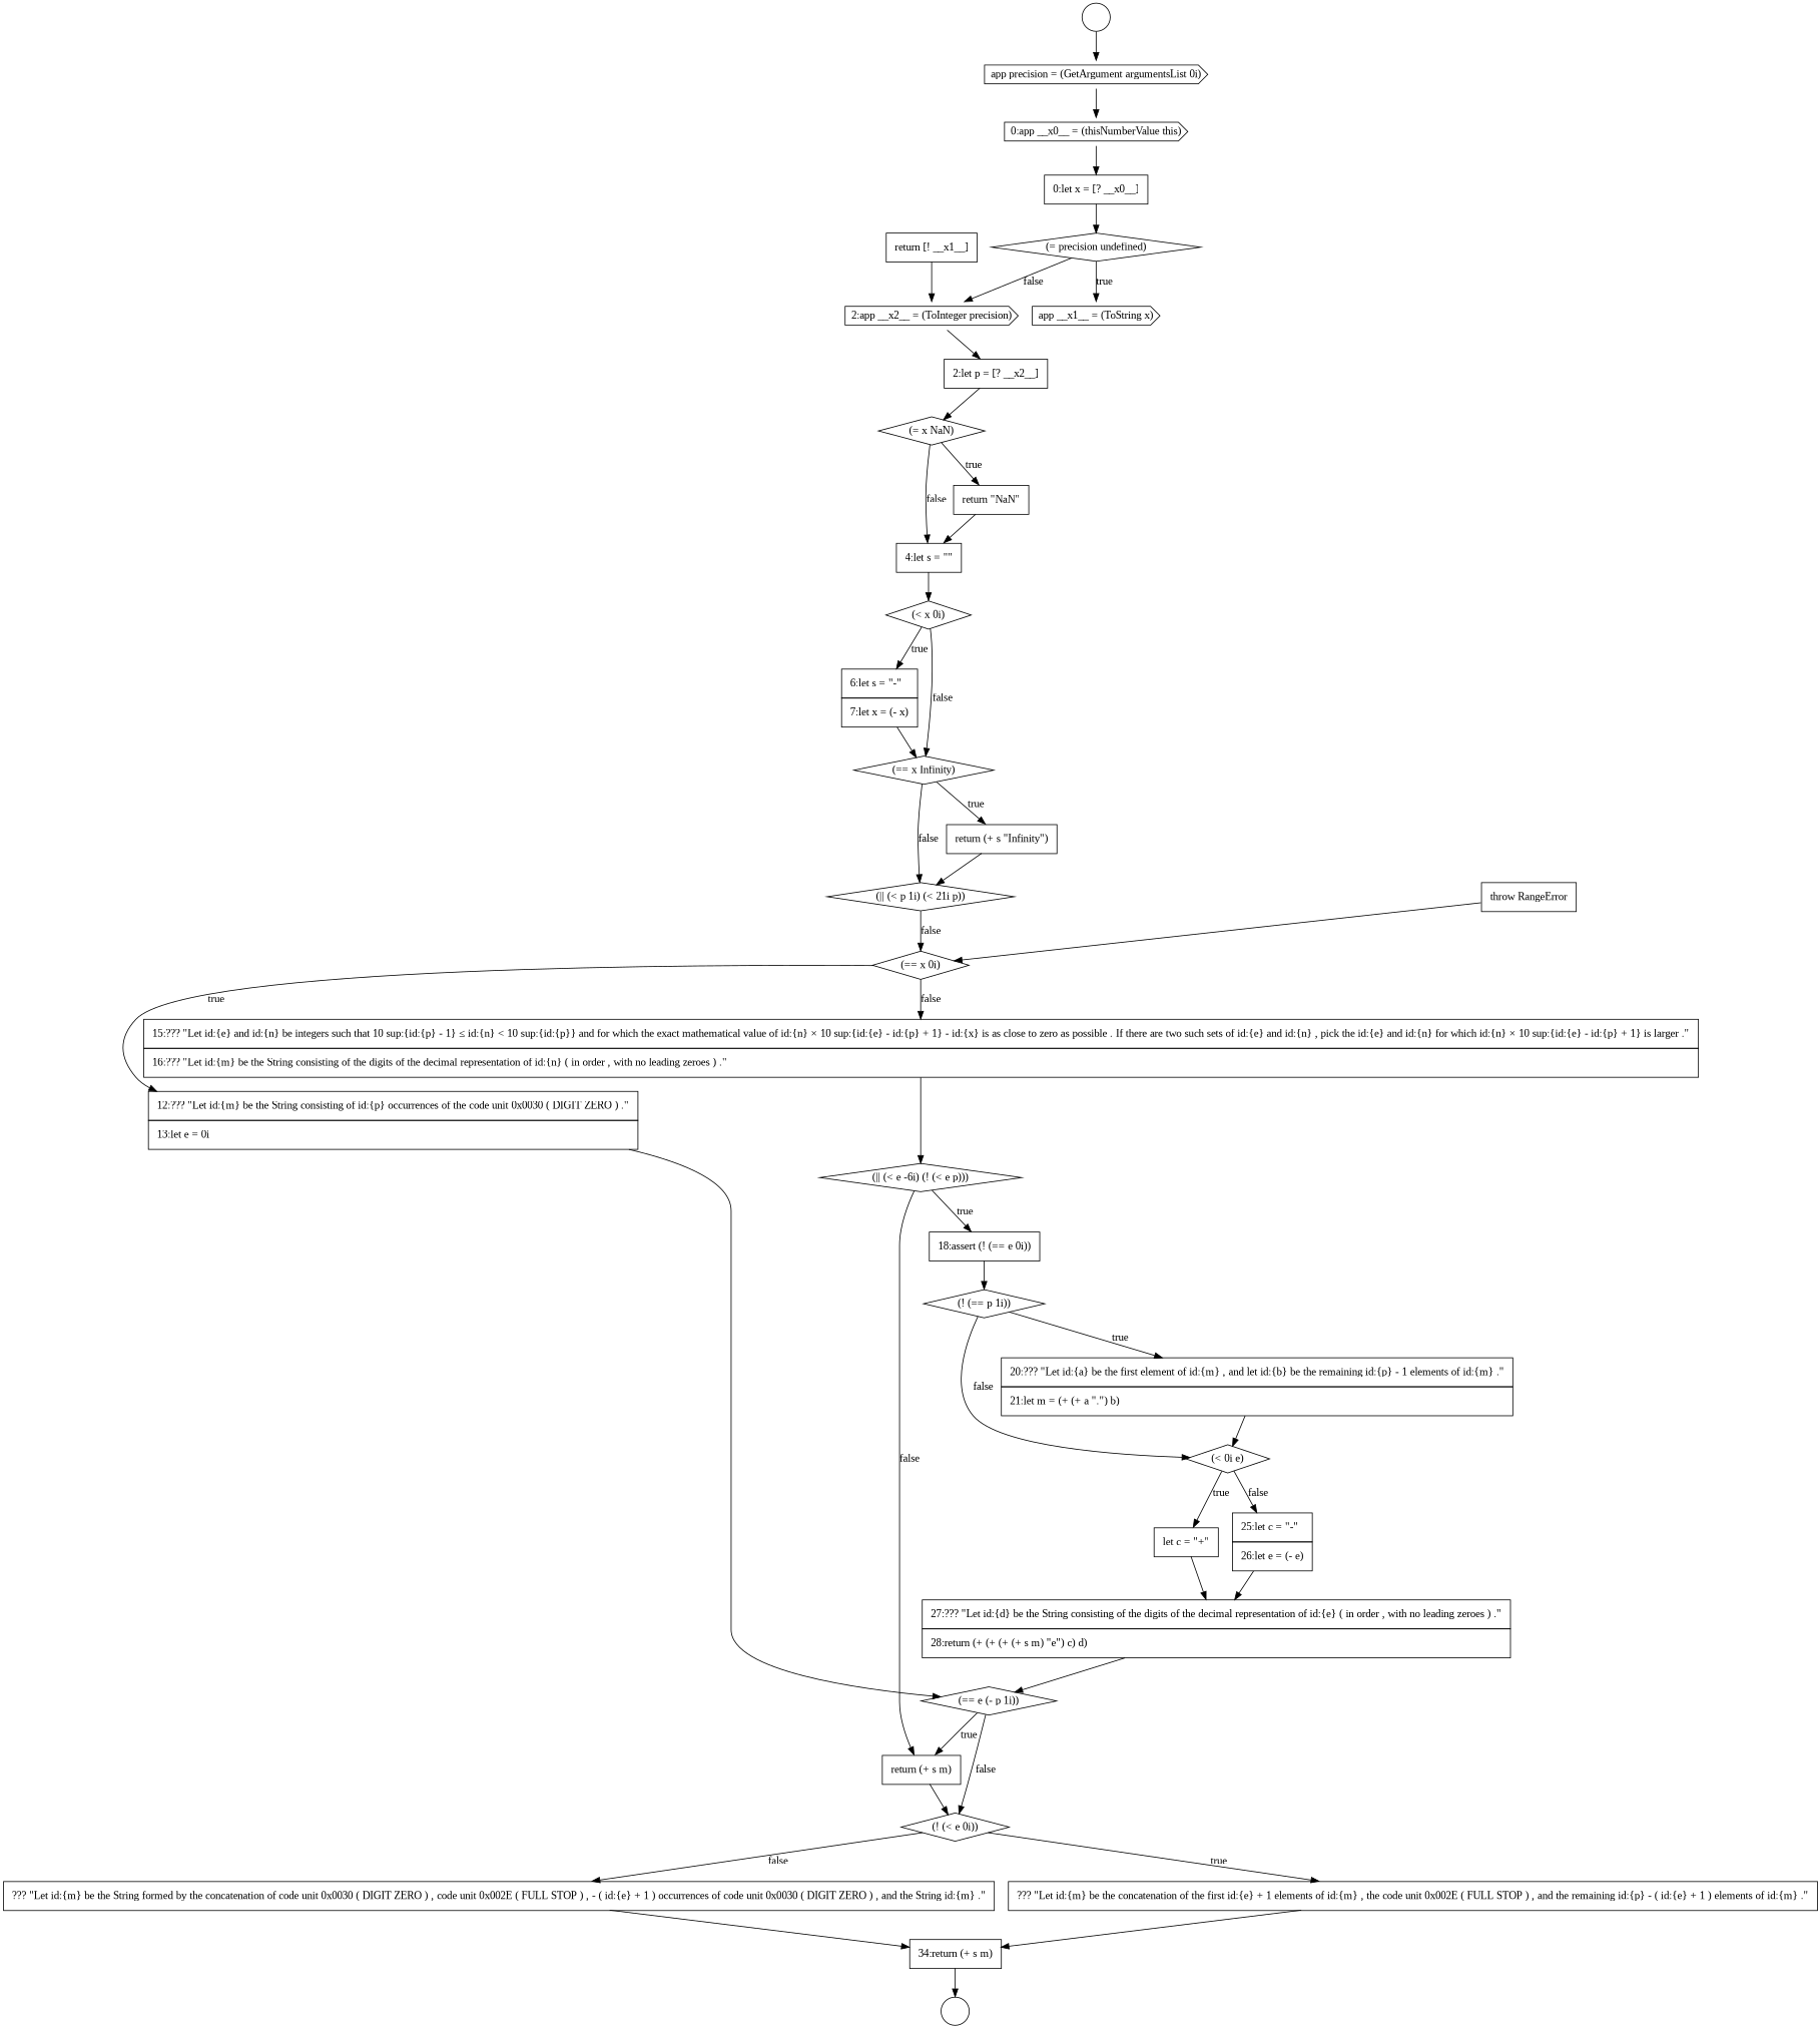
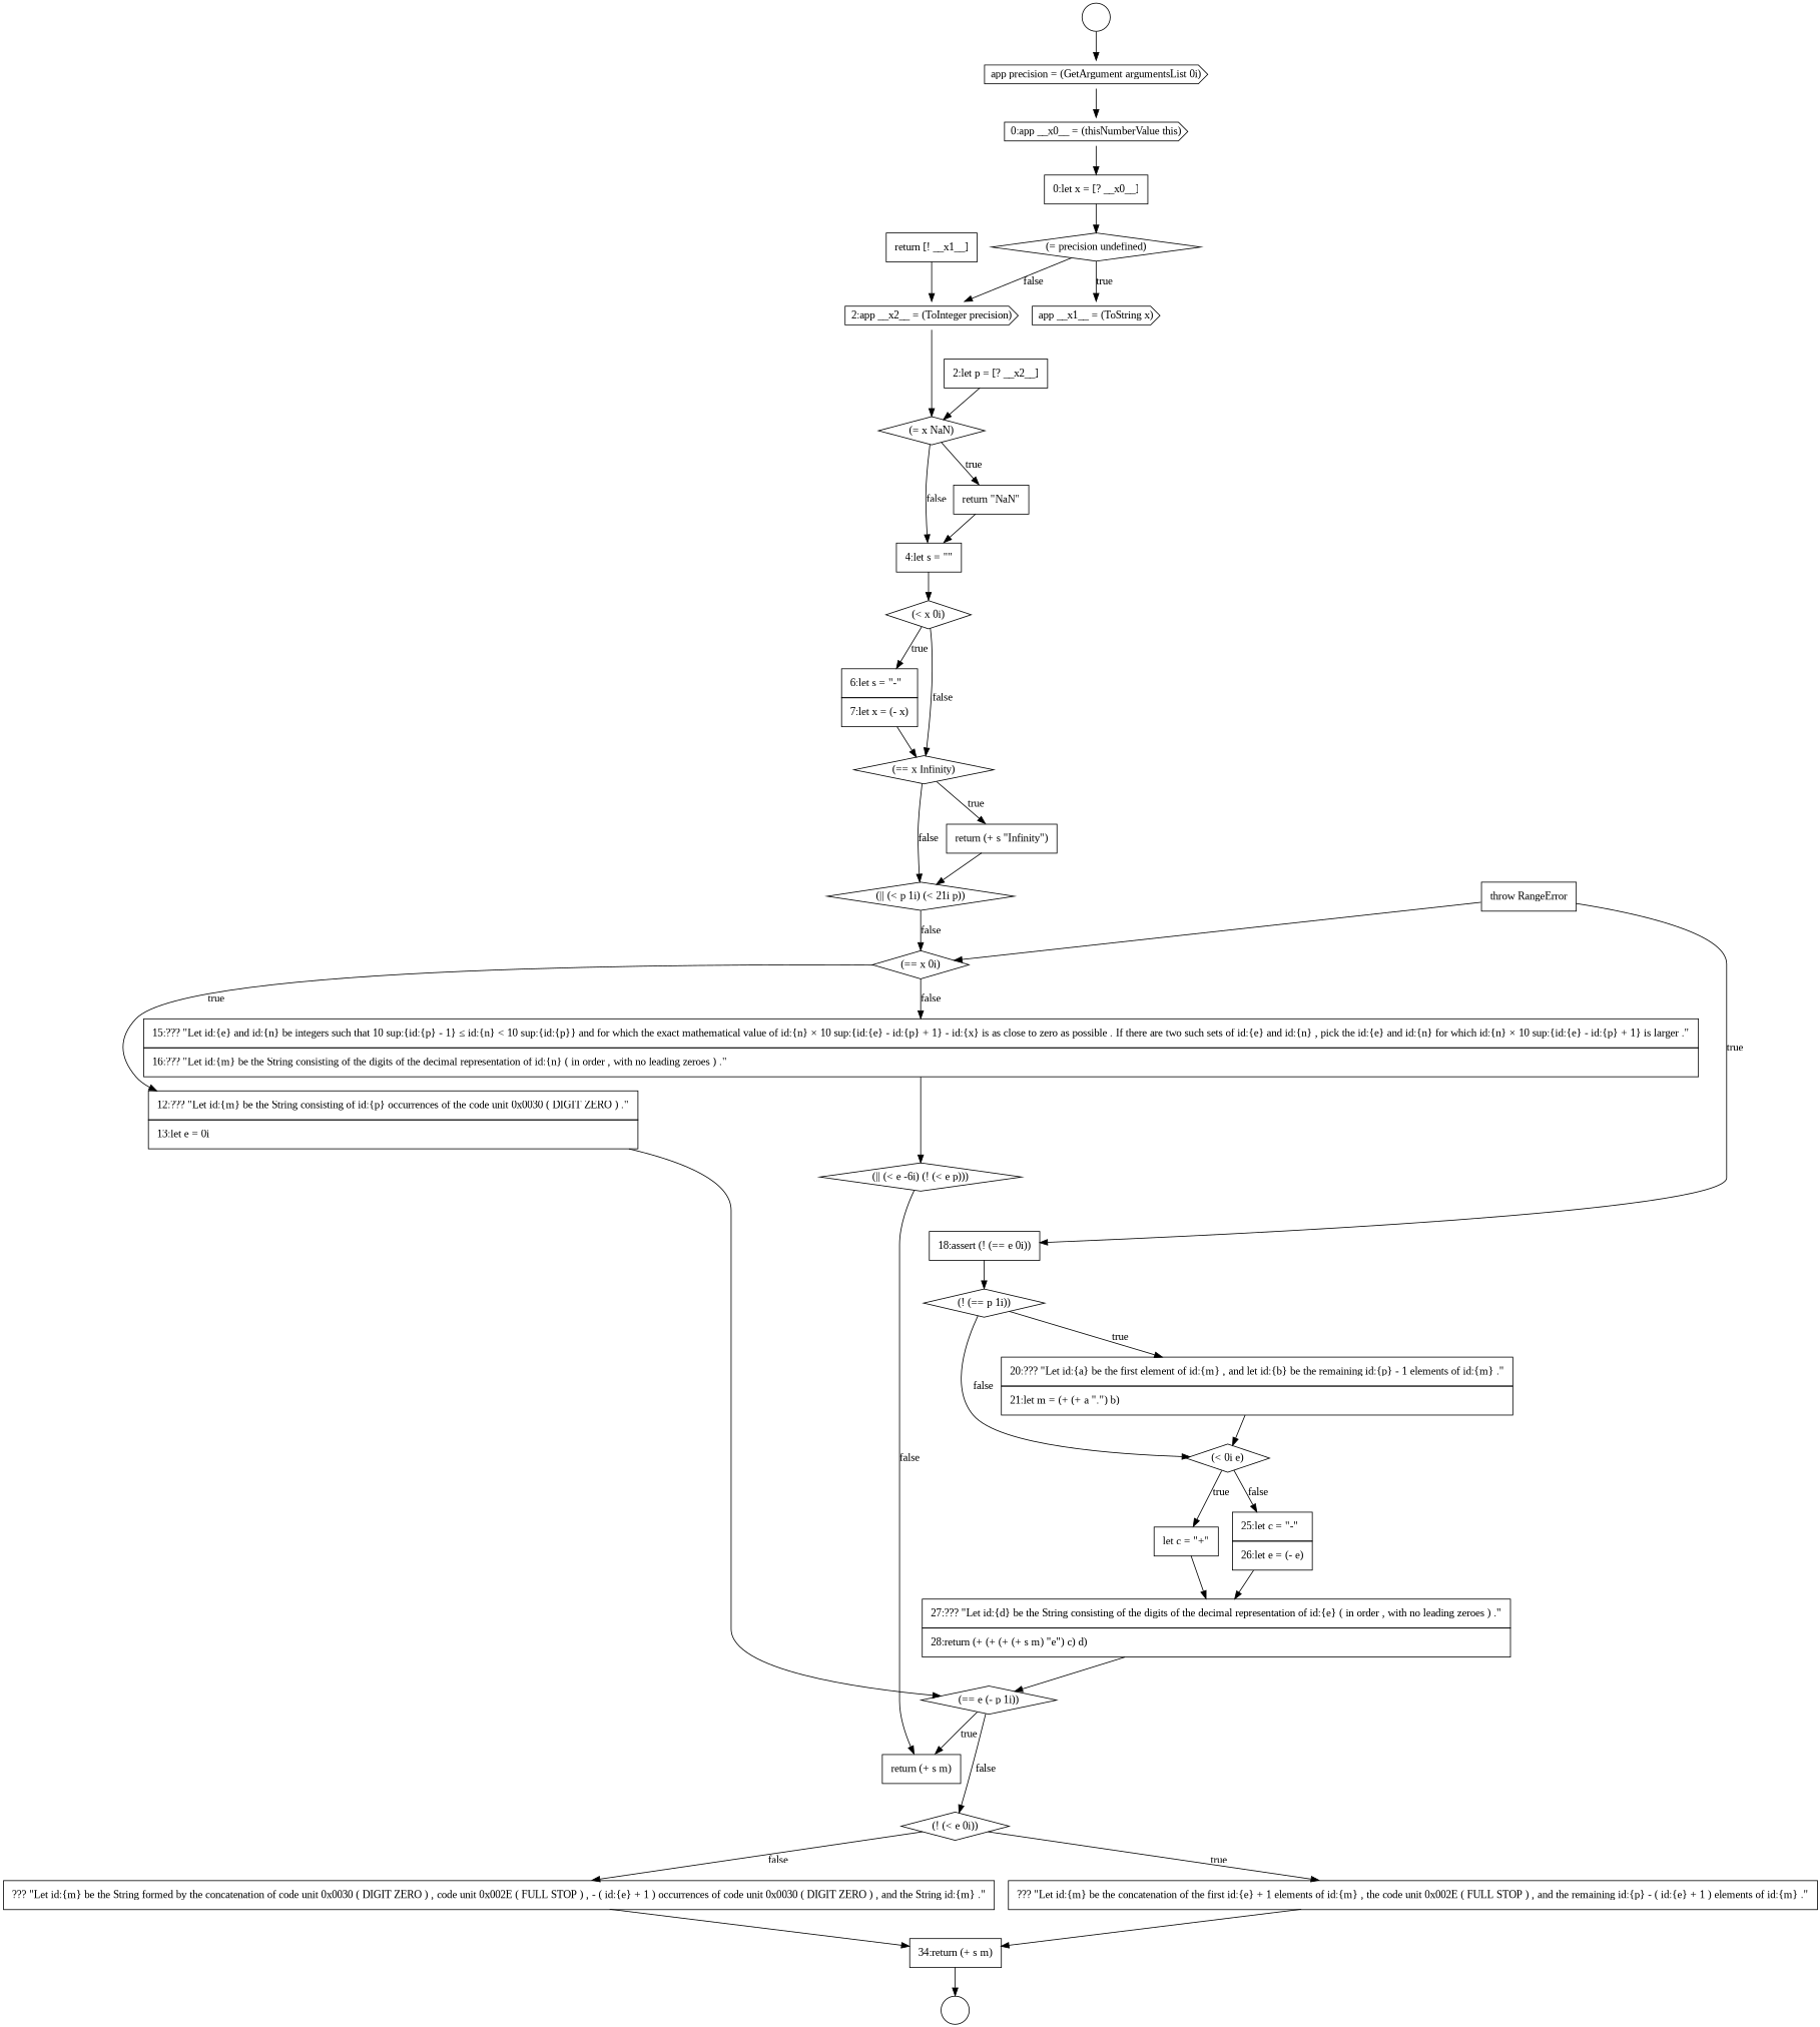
  digraph {
    fontname="Liberation Serif"
    node [color=black fillcolor=white fontname="Liberation Serif" margin=0 shape=none style=filled]
    edge [color=black fontname="Liberation Serif"]
    n1 [label=<<font color="black">     <table border="0" cellborder="1" cellspacing="0" cellpadding="10">       <tr><td align="left">??? &quot;Let id:{m} be the String formed by the concatenation of code unit 0x0030 ( DIGIT ZERO ) , code unit 0x002E ( FULL STOP ) , - ( id:{e} + 1 ) occurrences of code unit 0x0030 ( DIGIT ZERO ) , and the String id:{m} .&quot;</td></tr>     </table>   </font>>]
    n2 [label=<<font color="black">     <table border="0" cellborder="1" cellspacing="0" cellpadding="10">       <tr><td align="left">34:return (+ s m)</td></tr>     </table>   </font>>]
    n3 [label=" " shape=circle margin=""]
    n4 [label=<<font color="black">app precision = (GetArgument argumentsList 0i)</font>> shape=cds margin=""]
    n5 [label=<<font color="black">0:app __x0__ = (thisNumberValue this)</font>> shape=cds margin=""]
    n6 [label=<<font color="black">     <table border="0" cellborder="1" cellspacing="0" cellpadding="10">       <tr><td align="left">0:let x = [? __x0__]</td></tr>     </table>   </font>>]
    n7 [label=<<font color="black">     <table border="0" cellborder="1" cellspacing="0" cellpadding="10">       <tr><td align="left">20:??? &quot;Let id:{a} be the first element of id:{m} , and let id:{b} be the remaining id:{p} - 1 elements of id:{m} .&quot;</td></tr>       <tr><td align="left">21:let m = (+ (+ a &quot;.&quot;) b)</td></tr>     </table>   </font>>]
    n8 [label=<<font color="black">(&lt; 0i e)</font>> shape=diamond margin=""]
    n9 [label=<<font color="black">     <table border="0" cellborder="1" cellspacing="0" cellpadding="10">       <tr><td align="left">25:let c = &quot;-&quot;</td></tr>       <tr><td align="left">26:let e = (- e)</td></tr>     </table>   </font>>]
    n10 [label=<<font color="black">     <table border="0" cellborder="1" cellspacing="0" cellpadding="10">       <tr><td align="left">let c = &quot;+&quot;</td></tr>     </table>   </font>>]
    n11 [label=<<font color="black">app __x1__ = (ToString x)</font>> shape=cds margin=""]
    n12 [label=<<font color="black">     <table border="0" cellborder="1" cellspacing="0" cellpadding="10">       <tr><td align="left">return [! __x1__]</td></tr>     </table>   </font>>]
    n13 [label=<<font color="black">2:app __x2__ = (ToInteger precision)</font>> shape=cds margin=""]
    n14 [label=<<font color="black">     <table border="0" cellborder="1" cellspacing="0" cellpadding="10">       <tr><td align="left">throw RangeError</td></tr>     </table>   </font>>]
    n15 [label=<<font color="black">(== x 0i)</font>> shape=diamond margin=""]
    n16 [label=<<font color="black">     <table border="0" cellborder="1" cellspacing="0" cellpadding="10">       <tr><td align="left">15:??? &quot;Let id:{e} and id:{n} be integers such that 10 sup:{id:{p} - 1} &le; id:{n} &lt; 10 sup:{id:{p}} and for which the exact mathematical value of id:{n} &times; 10 sup:{id:{e} - id:{p} + 1} - id:{x} is as close to zero as possible . If there are two such sets of id:{e} and id:{n} , pick the id:{e} and id:{n} for which id:{n} &times; 10 sup:{id:{e} - id:{p} + 1} is larger .&quot;</td></tr>       <tr><td align="left">16:??? &quot;Let id:{m} be the String consisting of the digits of the decimal representation of id:{n} ( in order , with no leading zeroes ) .&quot;</td></tr>     </table>   </font>>]
    n17 [label=<<font color="black">     <table border="0" cellborder="1" cellspacing="0" cellpadding="10">       <tr><td align="left">12:??? &quot;Let id:{m} be the String consisting of id:{p} occurrences of the code unit 0x0030 ( DIGIT ZERO ) .&quot;</td></tr>       <tr><td align="left">13:let e = 0i</td></tr>     </table>   </font>>]
    n18 [label=<<font color="black">     <table border="0" cellborder="1" cellspacing="0" cellpadding="10">       <tr><td align="left">27:??? &quot;Let id:{d} be the String consisting of the digits of the decimal representation of id:{e} ( in order , with no leading zeroes ) .&quot;</td></tr>       <tr><td align="left">28:return (+ (+ (+ (+ s m) &quot;e&quot;) c) d)</td></tr>     </table>   </font>>]
    n19 [label=<<font color="black">(== e (- p 1i))</font>> shape=diamond margin=""]
    n20 [label=<<font color="black">(! (&lt; e 0i))</font>> shape=diamond margin=""]
    n21 [label=<<font color="black">     <table border="0" cellborder="1" cellspacing="0" cellpadding="10">       <tr><td align="left">return (+ s m)</td></tr>     </table>   </font>>]
    n22 [label=<<font color="black">     <table border="0" cellborder="1" cellspacing="0" cellpadding="10">       <tr><td align="left">??? &quot;Let id:{m} be the concatenation of the first id:{e} + 1 elements of id:{m} , the code unit 0x002E ( FULL STOP ) , and the remaining id:{p} - ( id:{e} + 1 ) elements of id:{m} .&quot;</td></tr>     </table>   </font>>]
    n23 [label=<<font color="black">(= precision undefined)</font>> shape=diamond margin=""]
    n24 [label=<<font color="black">     <table border="0" cellborder="1" cellspacing="0" cellpadding="10">       <tr><td align="left">2:let p = [? __x2__]</td></tr>     </table>   </font>>]
    n25 [label=<<font color="black">(! (== p 1i))</font>> shape=diamond margin=""]
    n26 [label=<<font color="black">     <table border="0" cellborder="1" cellspacing="0" cellpadding="10">       <tr><td align="left">6:let s = &quot;-&quot;</td></tr>       <tr><td align="left">7:let x = (- x)</td></tr>     </table>   </font>>]
    n27 [label=<<font color="black">(== x Infinity)</font>> shape=diamond margin=""]
    n28 [label=<<font color="black">(|| (&lt; p 1i) (&lt; 21i p))</font>> shape=diamond margin=""]
    n29 [label=<<font color="black">     <table border="0" cellborder="1" cellspacing="0" cellpadding="10">       <tr><td align="left">return (+ s &quot;Infinity&quot;)</td></tr>     </table>   </font>>]
    n30 [label=<<font color="black">     <table border="0" cellborder="1" cellspacing="0" cellpadding="10">       <tr><td align="left">4:let s = &quot;&quot;</td></tr>     </table>   </font>>]
    n31 [label=<<font color="black">(&lt; x 0i)</font>> shape=diamond margin=""]
    n32 [label=<<font color="black">(= x NaN)</font>> shape=diamond margin=""]
    n33 [label=<<font color="black">(|| (&lt; e -6i) (! (&lt; e p)))</font>> shape=diamond margin=""]
    n34 [label=<<font color="black">     <table border="0" cellborder="1" cellspacing="0" cellpadding="10">       <tr><td align="left">18:assert (! (== e 0i))</td></tr>     </table>   </font>>]
    n35 [label=<<font color="black">     <table border="0" cellborder="1" cellspacing="0" cellpadding="10">       <tr><td align="left">return &quot;NaN&quot;</td></tr>     </table>   </font>>]
    n36 [label=" " shape=circle margin=""]
    n1 -> n2
    n2 -> n3
    n4 -> n5
    n5 -> n6
    n6 -> n23
    n7 -> n8
    n8 -> n9 [label=<<font color="black">false</font>>]
    n8 -> n10 [label=<<font color="black">true</font>>]
    n9 -> n18
    n10 -> n18
    n12 -> n13
-   n13 -> n24
+   n13 -> n32
    n14 -> n15
    n15 -> n16 [label=<<font color="black">false</font>>]
    n15 -> n17 [label=<<font color="black">true</font>>]
    n16 -> n33
    n17 -> n19
    n18 -> n19
    n19 -> n20 [label=<<font color="black">false</font>>]
    n19 -> n21 [label=<<font color="black">true</font>>]
    n20 -> n1 [label=<<font color="black">false</font>>]
    n20 -> n22 [label=<<font color="black">true</font>>]
-   n21 -> n20
    n22 -> n2
    n23 -> n11 [label=<<font color="black">true</font>>]
    n23 -> n13 [label=<<font color="black">false</font>>]
    n24 -> n32
    n25 -> n7 [label=<<font color="black">true</font>>]
    n25 -> n8 [label=<<font color="black">false</font>>]
    n26 -> n27
    n27 -> n28 [label=<<font color="black">false</font>>]
    n27 -> n29 [label=<<font color="black">true</font>>]
    n28 -> n15 [label=<<font color="black">false</font>>]
    n29 -> n28
    n30 -> n31
    n31 -> n26 [label=<<font color="black">true</font>>]
    n31 -> n27 [label=<<font color="black">false</font>>]
    n32 -> n30 [label=<<font color="black">false</font>>]
    n32 -> n35 [label=<<font color="black">true</font>>]
    n33 -> n21 [label=<<font color="black">false</font>>]
-   n33 -> n34 [label=<<font color="black">true</font>>]
+   n14 -> n34 [label=<<font color="black">true</font>>]
    n34 -> n25
    n35 -> n30
    n36 -> n4
  }
